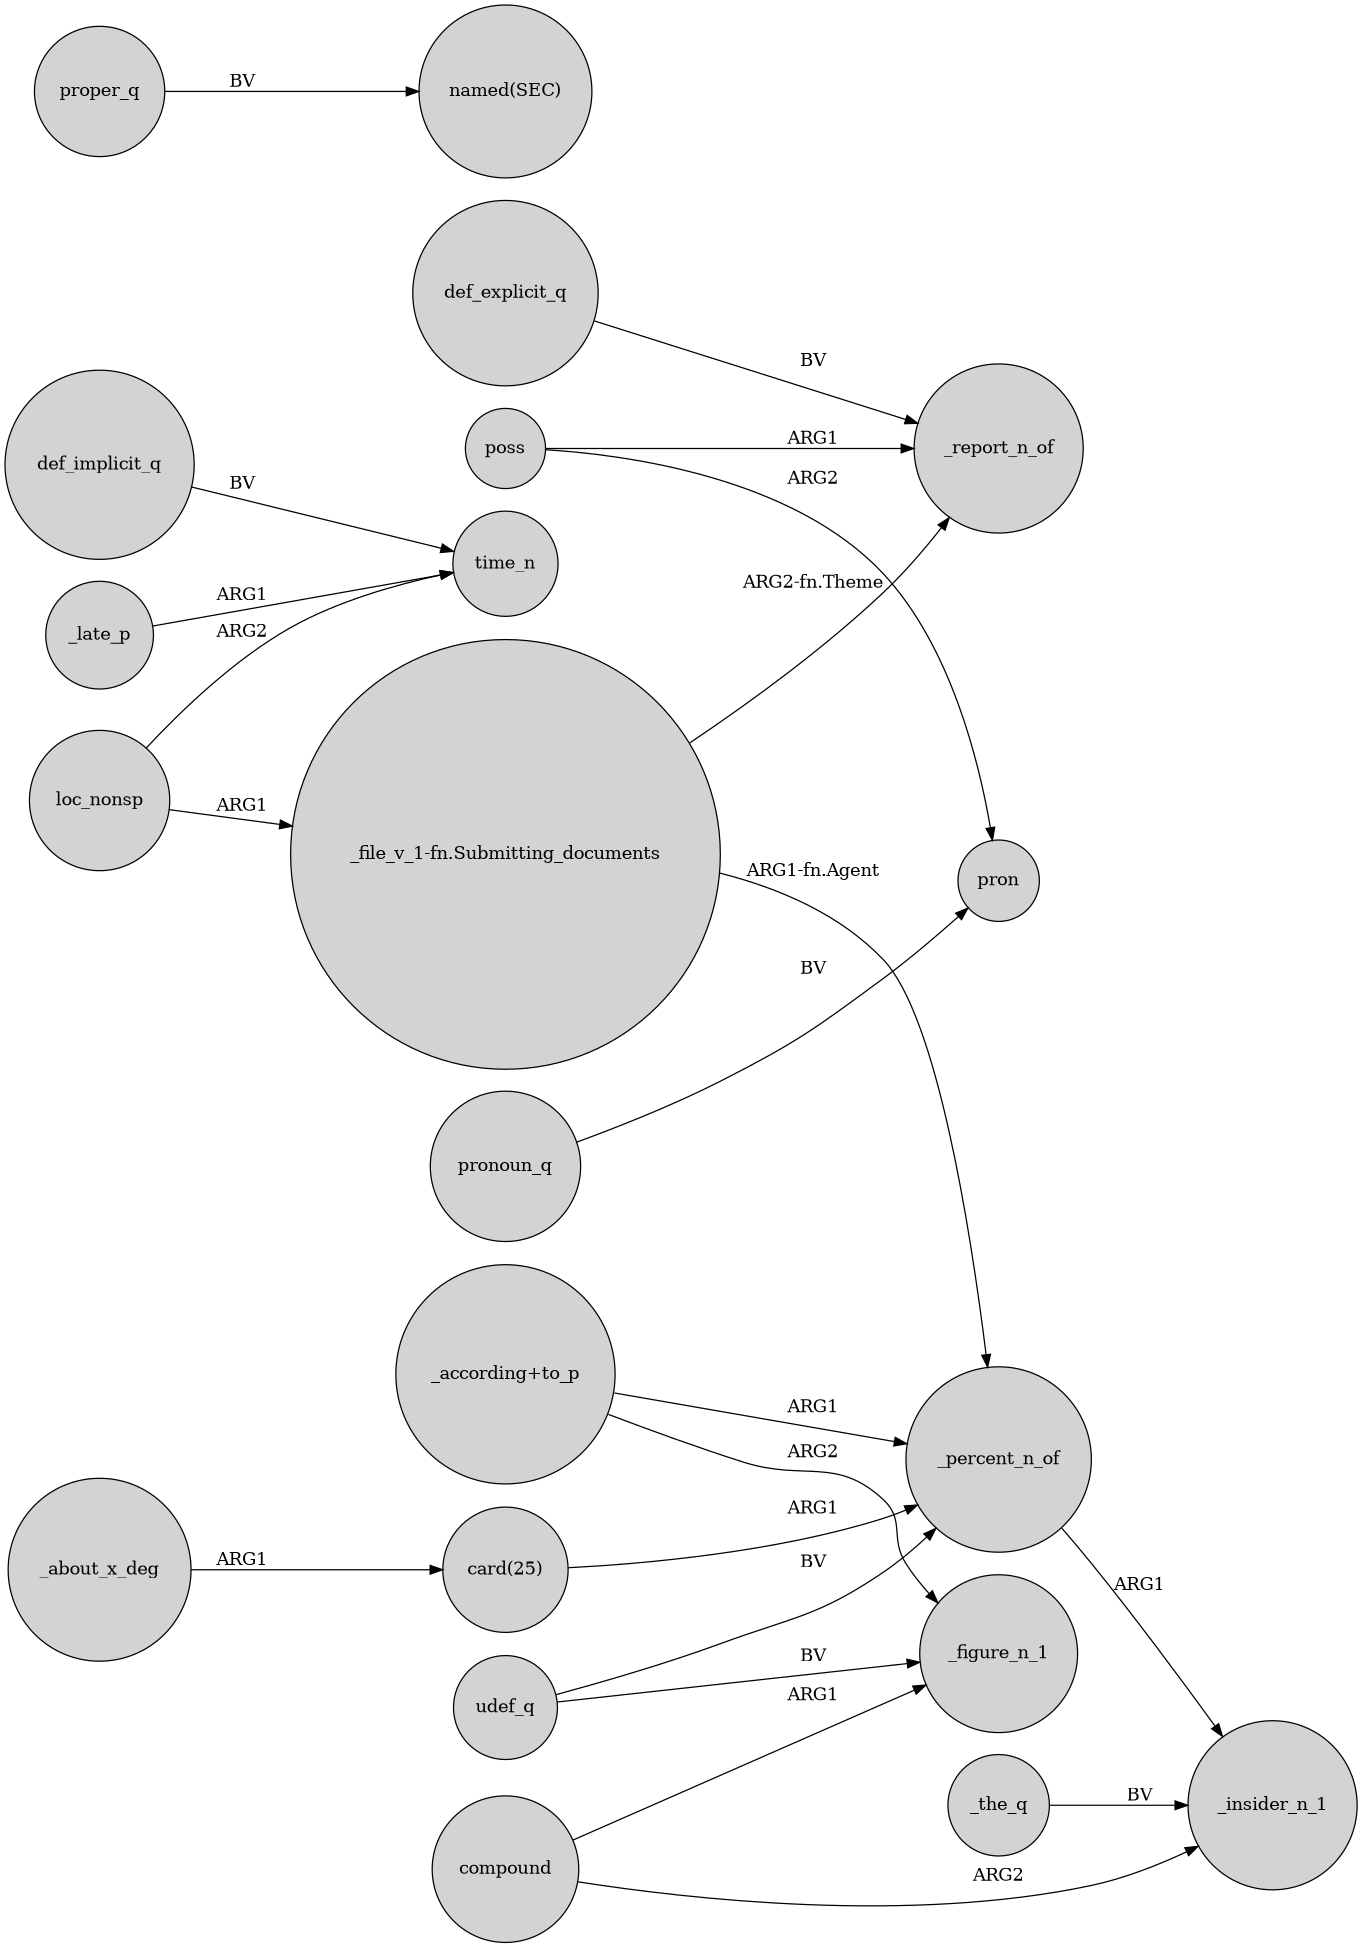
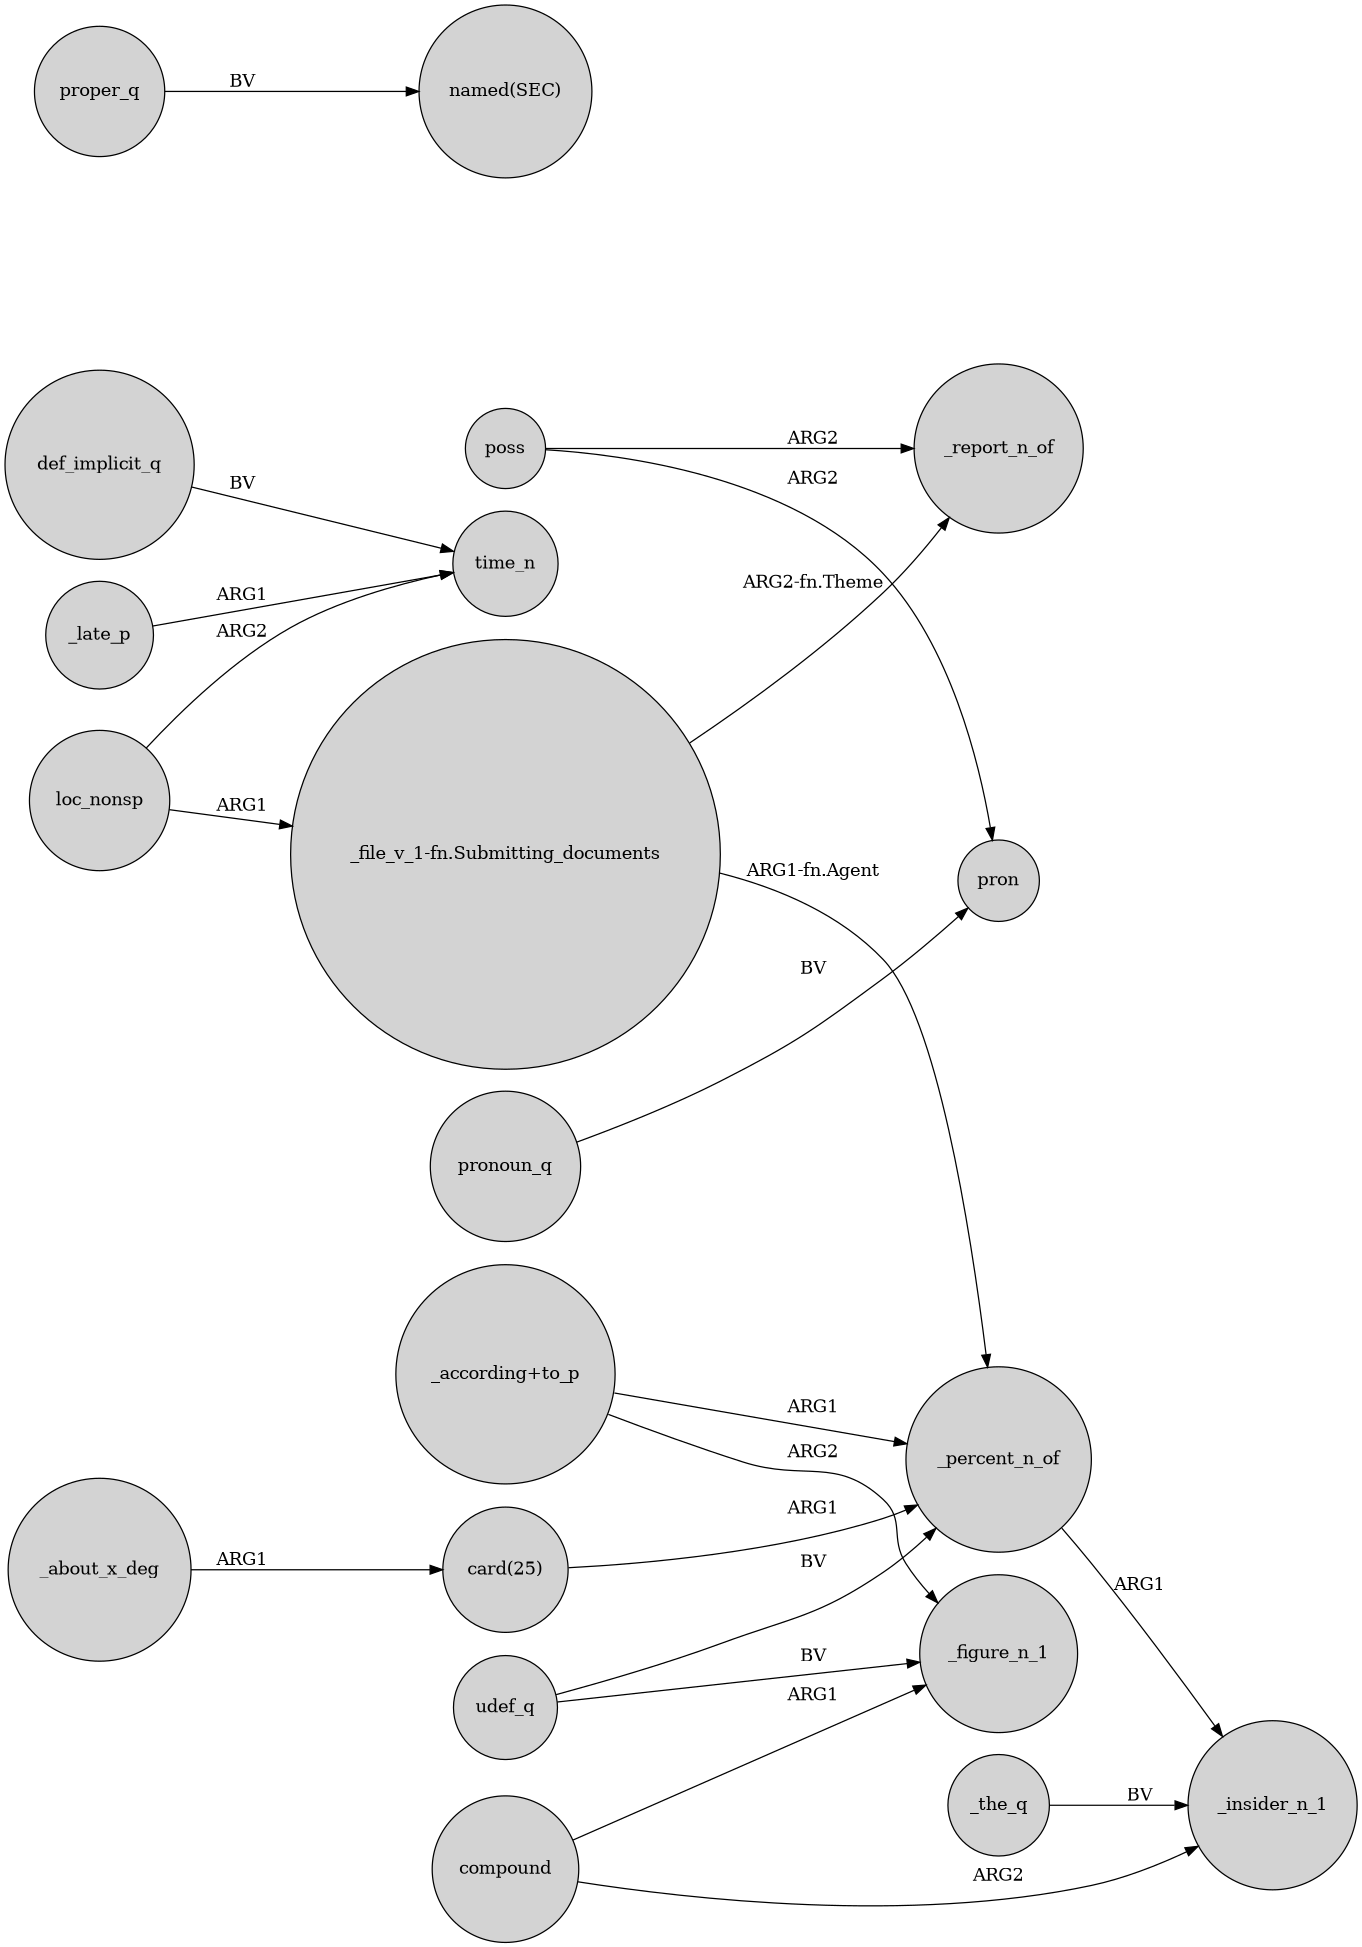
  digraph {
    rankdir=LR
    node [shape=circle style=filled]
    _late_p
    time_n
    poss
    pron
    _report_n_of
    "card(25)"
    _percent_n_of
    _insider_n_1
    "_file_v_1-fn.Submitting_documents"
    "_according+to_p"
    _figure_n_1
    loc_nonsp
    pronoun_q
    proper_q
    "named(SEC)"
    compound
    udef_q
    _the_q
    _about_x_deg
-   def_explicit_q
    def_implicit_q
    _late_p -> time_n [label=ARG1]
    poss -> pron [label=ARG2]
-   poss -> _report_n_of [label=ARG1]
+   poss -> _report_n_of [label=ARG2]
    "card(25)" -> _percent_n_of [label=ARG1]
    _percent_n_of -> _insider_n_1 [label=ARG1]
    "_file_v_1-fn.Submitting_documents" -> _report_n_of [label="ARG2-fn.Theme"]
    "_file_v_1-fn.Submitting_documents" -> _percent_n_of [label="ARG1-fn.Agent"]
    "_according+to_p" -> _percent_n_of [label=ARG1]
    "_according+to_p" -> _figure_n_1 [label=ARG2]
    loc_nonsp -> time_n [label=ARG2]
    loc_nonsp -> "_file_v_1-fn.Submitting_documents" [label=ARG1]
    pronoun_q -> pron [label=BV]
    proper_q -> "named(SEC)" [label=BV]
    compound -> _insider_n_1 [label=ARG2]
    compound -> _figure_n_1 [label=ARG1]
    udef_q -> _percent_n_of [label=BV]
    udef_q -> _figure_n_1 [label=BV]
    _the_q -> _insider_n_1 [label=BV]
    _about_x_deg -> "card(25)" [label=ARG1]
-   def_explicit_q -> _report_n_of [label=BV]
    def_implicit_q -> time_n [label=BV]
  }
